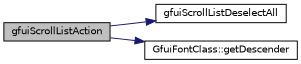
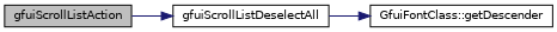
  digraph {
    rankdir=LR
    node [color=black fillcolor=white fontname=Helvetica fontsize=10 shape=record style=filled]
    edge [color=midnightblue fontname=Helvetica fontsize=10 labelfontname=Helvetica labelfontsize=10 style=solid]
    n1 [fillcolor=grey75 fontcolor=black height=0.2 label=gfuiScrollListAction width=0.4]
    n2 [height=0.2 label=gfuiScrollListDeselectAll width=0.4]
    n3 [height=0.2 label="GfuiFontClass::getDescender" width=0.4]
    n1 -> n2
-   n1 -> n3
+   n2 -> n3
  }
